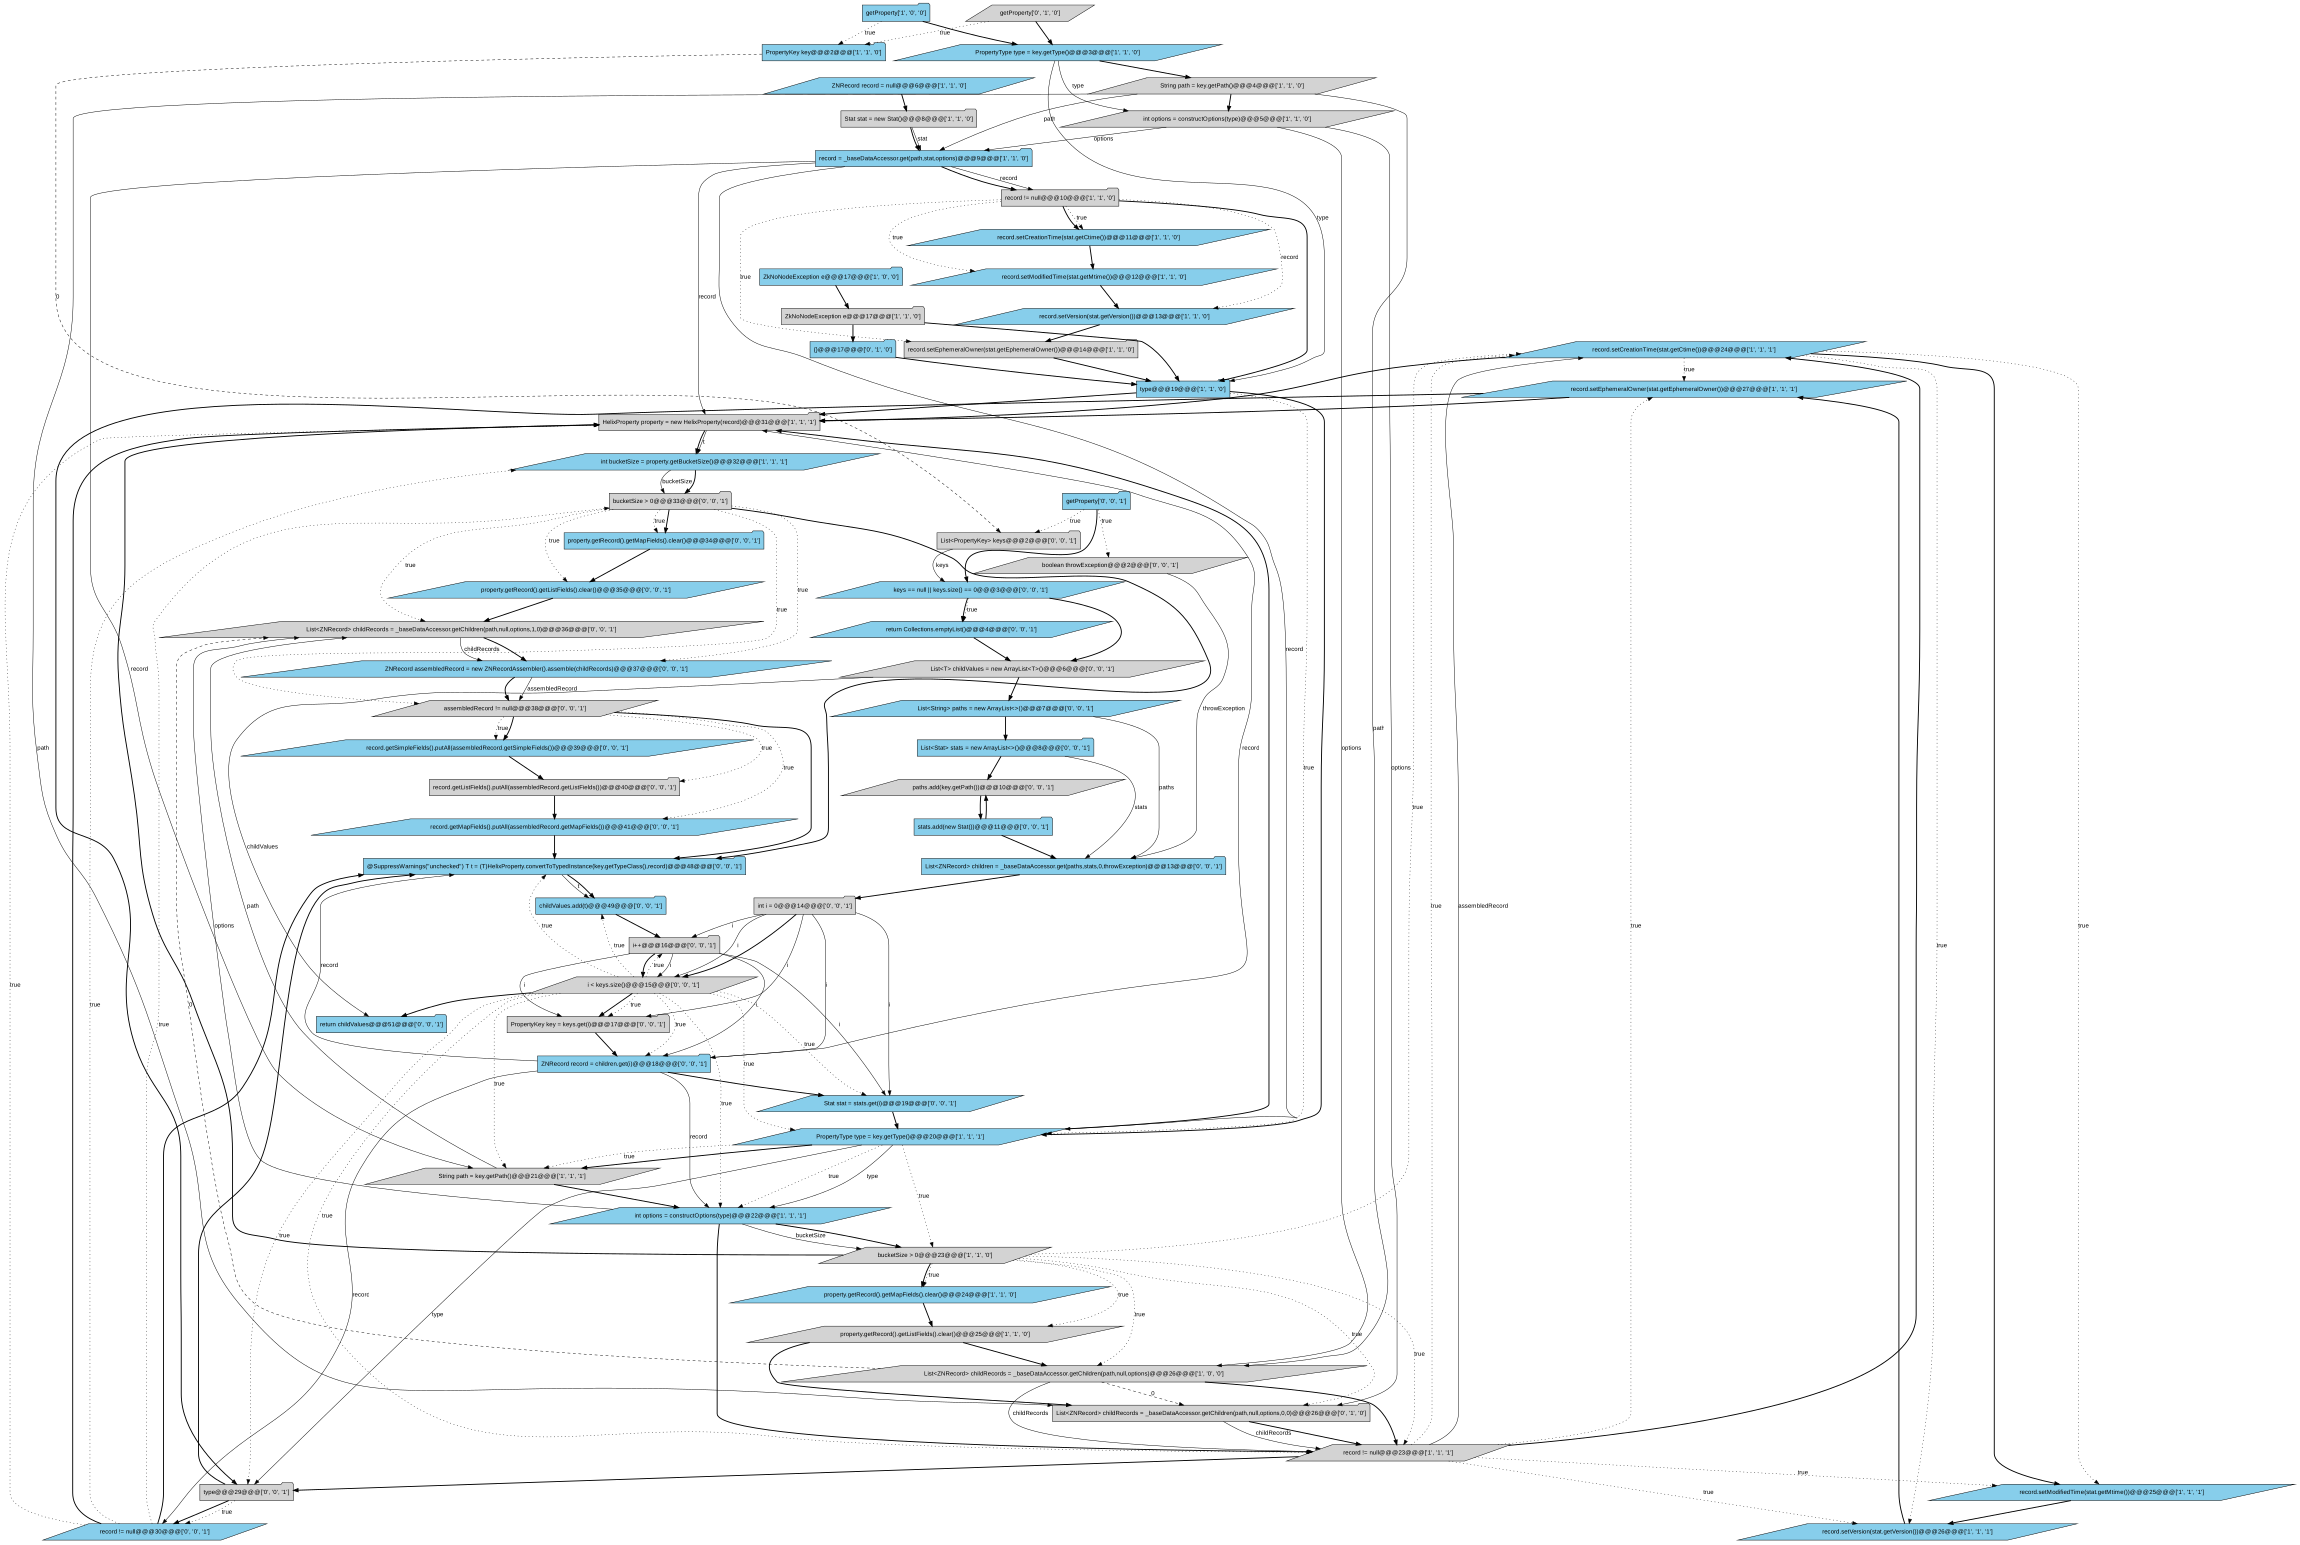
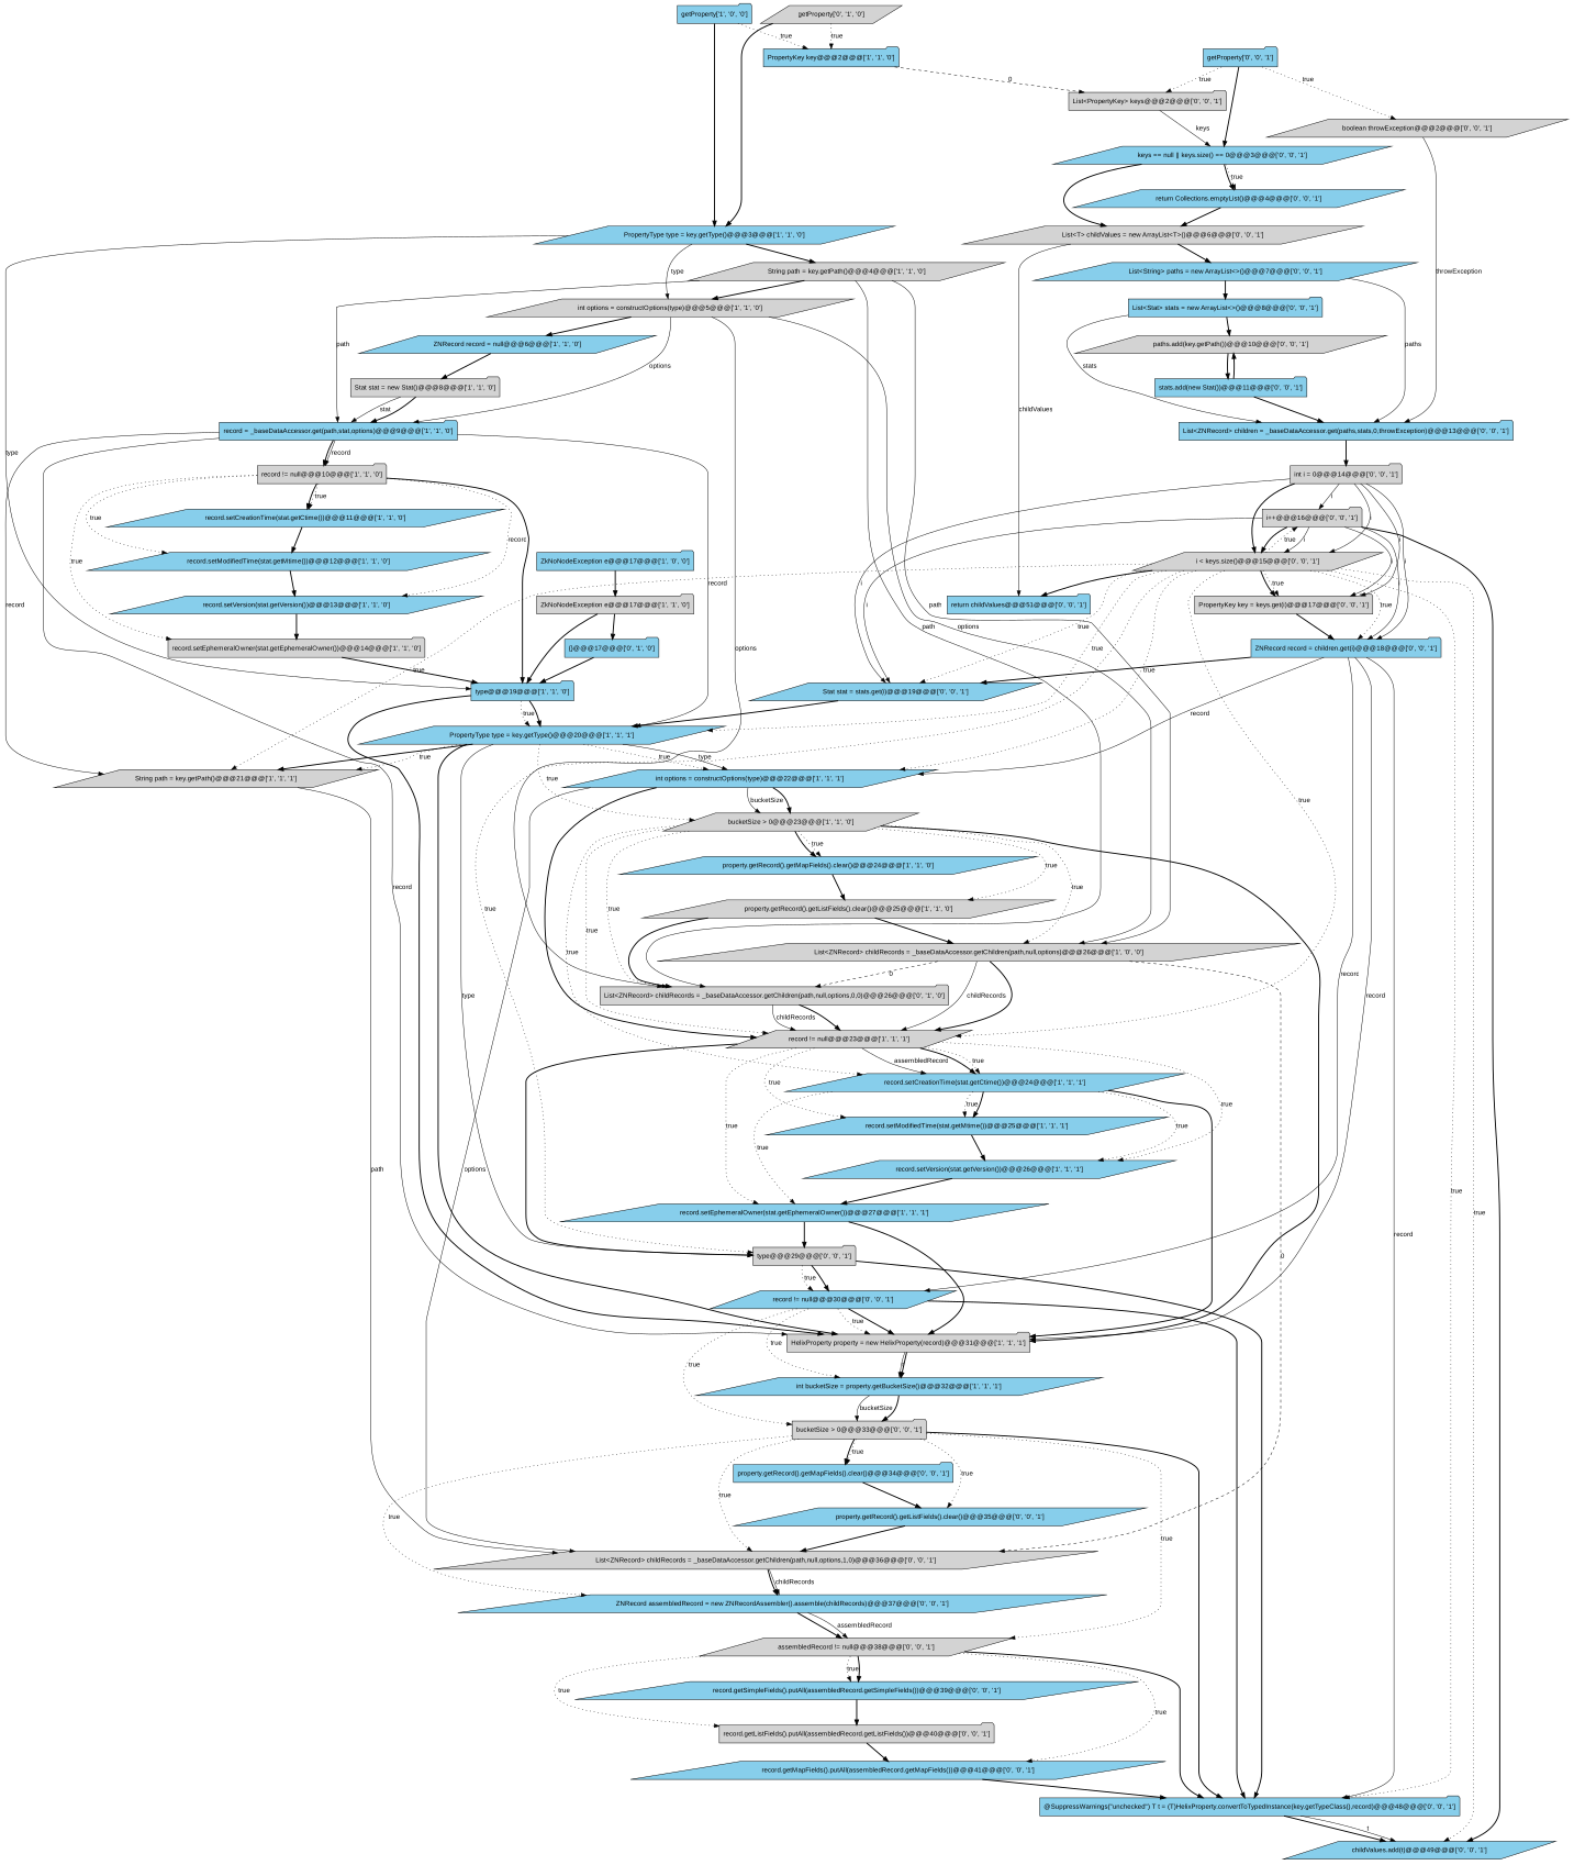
  digraph {
    fontname="Liberation Sans"
    node [fillcolor=skyblue fontname="Liberation Sans" shape=parallelogram style=filled]
    edge [fontname="Liberation Sans" style=bold]
    n1 [label="record.setCreationTime(stat.getCtime())@@@24@@@['1', '1', '1']"]
    n2 [label="record.setEphemeralOwner(stat.getEphemeralOwner())@@@27@@@['1', '1', '1']"]
    n3 [label="record.setModifiedTime(stat.getMtime())@@@25@@@['1', '1', '1']"]
    n4 [fillcolor=lightgrey label="HelixProperty property = new HelixProperty(record)@@@31@@@['1', '1', '1']" shape=folder]
    n5 [label="record.setVersion(stat.getVersion())@@@26@@@['1', '1', '1']"]
    n6 [fillcolor=lightgrey label="type@@@29@@@['0', '0', '1']" shape=folder]
    n7 [label="int bucketSize = property.getBucketSize()@@@32@@@['1', '1', '1']"]
    n8 [label="property.getRecord().getListFields().clear()@@@35@@@['0', '0', '1']"]
    n9 [fillcolor=lightgrey label="List<ZNRecord> childRecords = _baseDataAccessor.getChildren(path,null,options,1,0)@@@36@@@['0', '0', '1']"]
    n10 [label="ZNRecord assembledRecord = new ZNRecordAssembler().assemble(childRecords)@@@37@@@['0', '0', '1']"]
    n11 [fillcolor=lightgrey label="Stat stat = new Stat()@@@8@@@['1', '1', '0']" shape=folder]
    n12 [label="record = _baseDataAccessor.get(path,stat,options)@@@9@@@['1', '1', '0']" shape=folder]
    n13 [label="PropertyType type = key.getType()@@@20@@@['1', '1', '1']"]
    n14 [fillcolor=lightgrey label="String path = key.getPath()@@@21@@@['1', '1', '1']"]
    n15 [fillcolor=lightgrey label="record != null@@@10@@@['1', '1', '0']" shape=folder]
    n16 [label="ZkNoNodeException e@@@17@@@['1', '0', '0']" shape=folder]
    n17 [fillcolor=lightgrey label="ZkNoNodeException e@@@17@@@['1', '1', '0']" shape=folder]
    n18 [label="type@@@19@@@['1', '1', '0']" shape=folder]
    n19 [label="{}@@@17@@@['0', '1', '0']" shape=folder]
    n20 [label="record.setCreationTime(stat.getCtime())@@@11@@@['1', '1', '0']"]
    n21 [label="record.setModifiedTime(stat.getMtime())@@@12@@@['1', '1', '0']"]
    n22 [label="record.setVersion(stat.getVersion())@@@13@@@['1', '1', '0']"]
    n23 [label="List<Stat> stats = new ArrayList<>()@@@8@@@['0', '0', '1']" shape=folder]
    n24 [fillcolor=lightgrey label="paths.add(key.getPath())@@@10@@@['0', '0', '1']"]
    n25 [label="List<ZNRecord> children = _baseDataAccessor.get(paths,stats,0,throwException)@@@13@@@['0', '0', '1']" shape=folder]
    n26 [label="stats.add(new Stat())@@@11@@@['0', '0', '1']" shape=folder]
    n27 [fillcolor=lightgrey label="int i = 0@@@14@@@['0', '0', '1']" shape=folder]
    n28 [label="getProperty['1', '0', '0']" shape=folder]
    n29 [label="PropertyKey key@@@2@@@['1', '1', '0']" shape=folder]
    n30 [label="PropertyType type = key.getType()@@@3@@@['1', '1', '0']"]
    n31 [fillcolor=lightgrey label="List<PropertyKey> keys@@@2@@@['0', '0', '1']" shape=folder]
    n32 [fillcolor=lightgrey label="String path = key.getPath()@@@4@@@['1', '1', '0']"]
    n33 [fillcolor=lightgrey label="int options = constructOptions(type)@@@5@@@['1', '1', '0']"]
    n34 [label="property.getRecord().getMapFields().clear()@@@24@@@['1', '1', '0']"]
    n35 [fillcolor=lightgrey label="property.getRecord().getListFields().clear()@@@25@@@['1', '1', '0']"]
    n36 [fillcolor=lightgrey label="List<ZNRecord> childRecords = _baseDataAccessor.getChildren(path,null,options,0,0)@@@26@@@['0', '1', '0']" shape=folder]
    n37 [fillcolor=lightgrey label="List<ZNRecord> childRecords = _baseDataAccessor.getChildren(path,null,options)@@@26@@@['1', '0', '0']"]
    n38 [label="record.getMapFields().putAll(assembledRecord.getMapFields())@@@41@@@['0', '0', '1']"]
    n39 [label="@SuppressWarnings(\"unchecked\") T t = (T)HelixProperty.convertToTypedInstance(key.getTypeClass(),record)@@@48@@@['0', '0', '1']" shape=folder]
-   n40 [label="childValues.add(t)@@@49@@@['0', '0', '1']" shape=folder]
+   n40 [label="childValues.add(t)@@@49@@@['0', '0', '1']"]
    n41 [fillcolor=lightgrey label="bucketSize > 0@@@23@@@['1', '1', '0']"]
    n42 [label="int options = constructOptions(type)@@@22@@@['1', '1', '1']"]
    n43 [label="record != null@@@30@@@['0', '0', '1']"]
    n44 [fillcolor=lightgrey label="record != null@@@23@@@['1', '1', '1']"]
    n45 [fillcolor=lightgrey label="i++@@@16@@@['0', '0', '1']" shape=folder]
    n46 [label="List<String> paths = new ArrayList<>()@@@7@@@['0', '0', '1']"]
    n47 [label="property.getRecord().getMapFields().clear()@@@34@@@['0', '0', '1']" shape=folder]
    n48 [label="ZNRecord record = children.get(i)@@@18@@@['0', '0', '1']" shape=folder]
    n49 [label="Stat stat = stats.get(i)@@@19@@@['0', '0', '1']"]
    n50 [fillcolor=lightgrey label="bucketSize > 0@@@33@@@['0', '0', '1']" shape=folder]
    n51 [fillcolor=lightgrey label="assembledRecord != null@@@38@@@['0', '0', '1']"]
    n52 [label="record.getSimpleFields().putAll(assembledRecord.getSimpleFields())@@@39@@@['0', '0', '1']"]
    n53 [fillcolor=lightgrey label="record.getListFields().putAll(assembledRecord.getListFields())@@@40@@@['0', '0', '1']" shape=folder]
    n54 [label="ZNRecord record = null@@@6@@@['1', '1', '0']"]
    n55 [fillcolor=lightgrey label="PropertyKey key = keys.get(i)@@@17@@@['0', '0', '1']" shape=folder]
    n56 [fillcolor=lightgrey label="i < keys.size()@@@15@@@['0', '0', '1']"]
    n57 [fillcolor=lightgrey label="record.setEphemeralOwner(stat.getEphemeralOwner())@@@14@@@['1', '1', '0']" shape=folder]
    n58 [label="getProperty['0', '0', '1']" shape=folder]
    n59 [fillcolor=lightgrey label="boolean throwException@@@2@@@['0', '0', '1']"]
    n60 [label="keys == null || keys.size() == 0@@@3@@@['0', '0', '1']"]
    n61 [label="return Collections.emptyList()@@@4@@@['0', '0', '1']"]
    n62 [fillcolor=lightgrey label="List<T> childValues = new ArrayList<T>()@@@6@@@['0', '0', '1']"]
    n63 [label="return childValues@@@51@@@['0', '0', '1']" shape=folder]
    n64 [fillcolor=lightgrey label="getProperty['0', '1', '0']"]
    n1 -> n2 [label=true style=dotted]
    n1 -> n3 [label=true style=dotted]
    n1 -> n3
    n1 -> n4
    n1 -> n5 [label=true style=dotted]
    n2 -> n4
    n2 -> n6
    n3 -> n5
    n4 -> n7 [label=t style=solid]
    n4 -> n7
    n5 -> n2
    n6 -> n39
    n6 -> n43
    n6 -> n43 [label=true style=dotted]
    n7 -> n50 [label=bucketSize style=solid]
    n7 -> n50
    n8 -> n9
    n9 -> n10
    n9 -> n10 [label=childRecords style=solid]
    n10 -> n51
    n10 -> n51 [label=assembledRecord style=solid]
    n11 -> n12
    n11 -> n12 [label=stat style=solid]
    n12 -> n4 [label=record style=solid]
    n12 -> n13 [label=record style=solid]
    n12 -> n14 [label=record style=solid]
    n12 -> n15 [label=record style=solid]
    n12 -> n15
    n13 -> n4
    n13 -> n6 [label=type style=solid]
    n13 -> n14 [label=true style=dotted]
    n13 -> n14
    n13 -> n41 [label=true style=dotted]
    n13 -> n42 [label=true style=dotted]
    n13 -> n42 [label=type style=solid]
    n14 -> n9 [label=path style=solid]
-   n14 -> n42
    n15 -> n18
    n15 -> n20 [label=true style=dotted]
    n15 -> n20
    n15 -> n21 [label=true style=dotted]
    n15 -> n22 [label=record style=dotted]
    n15 -> n57 [label=true style=dotted]
    n16 -> n17
    n17 -> n18
    n17 -> n19
    n18 -> n4
    n18 -> n13 [label=true style=dotted]
    n18 -> n13
    n19 -> n18
    n20 -> n21
    n21 -> n22
    n22 -> n57
    n23 -> n24
    n23 -> n25 [label=stats style=solid]
    n24 -> n26
    n25 -> n27
    n26 -> n24
    n26 -> n25
    n27 -> n45 [label=i style=solid]
    n27 -> n48 [label=i style=solid]
    n27 -> n49 [label=i style=solid]
    n27 -> n55 [label=i style=solid]
    n27 -> n56 [label=i style=solid]
    n27 -> n56
    n28 -> n29 [label=true style=dotted]
    n28 -> n30
    n29 -> n31 [label=0 style=dashed]
    n30 -> n18 [label=type style=solid]
    n30 -> n32
    n30 -> n33 [label=type style=solid]
    n31 -> n60 [label=keys style=solid]
    n32 -> n12 [label=path style=solid]
    n32 -> n33
    n32 -> n36 [label=path style=solid]
    n32 -> n37 [label=path style=solid]
    n33 -> n12 [label=options style=solid]
    n33 -> n36 [label=options style=solid]
    n33 -> n37 [label=options style=solid]
+   n33 -> n54
    n34 -> n35
    n35 -> n36
    n35 -> n37
    n36 -> n44
    n36 -> n44 [label=childRecords style=solid]
    n37 -> n9 [label=0 style=dashed]
    n37 -> n36 [label=0 style=dashed]
    n37 -> n44 [label=childRecords style=solid]
    n37 -> n44
    n38 -> n39
    n39 -> n40
    n39 -> n40 [label=t style=solid]
-   n40 -> n45
+   n45 -> n40
    n41 -> n1 [label=true style=dotted]
    n41 -> n4
    n41 -> n34 [label=true style=dotted]
    n41 -> n34
    n41 -> n35 [label=true style=dotted]
    n41 -> n36 [label=true style=dotted]
    n41 -> n37 [label=true style=dotted]
    n41 -> n44 [label=true style=dotted]
    n42 -> n9 [label=options style=solid]
    n42 -> n41 [label=bucketSize style=solid]
    n42 -> n41
    n42 -> n44
    n43 -> n4 [label=true style=dotted]
    n43 -> n4
    n43 -> n7 [label=true style=dotted]
    n43 -> n39
    n43 -> n50 [label=true style=dotted]
    n44 -> n1 [label=true style=dotted]
    n44 -> n1 [label=assembledRecord style=solid]
    n44 -> n1
    n44 -> n2 [label=true style=dotted]
    n44 -> n3 [label=true style=dotted]
    n44 -> n5 [label=true style=dotted]
    n44 -> n6
    n45 -> n48 [label=i style=solid]
    n45 -> n49 [label=i style=solid]
    n45 -> n55 [label=i style=solid]
    n45 -> n56 [label=i style=solid]
    n45 -> n56
    n46 -> n23
    n46 -> n25 [label=paths style=solid]
    n47 -> n8
    n48 -> n4 [label=record style=solid]
    n48 -> n39 [label=record style=solid]
    n48 -> n42 [label=record style=solid]
    n48 -> n43 [label=record style=solid]
    n48 -> n49
    n49 -> n13
    n50 -> n8 [label=true style=dotted]
    n50 -> n9 [label=true style=dotted]
    n50 -> n10 [label=true style=dotted]
    n50 -> n39
    n50 -> n47
    n50 -> n47 [label=true style=dotted]
    n50 -> n51 [label=true style=dotted]
    n51 -> n38 [label=true style=dotted]
    n51 -> n39
    n51 -> n52 [label=true style=dotted]
    n51 -> n52
    n51 -> n53 [label=true style=dotted]
    n52 -> n53
    n53 -> n38
    n54 -> n11
    n55 -> n48
    n56 -> n6 [label=true style=dotted]
    n56 -> n13 [label=true style=dotted]
    n56 -> n14 [label=true style=dotted]
    n56 -> n39 [label=true style=dotted]
    n56 -> n40 [label=true style=dotted]
    n56 -> n42 [label=true style=dotted]
    n56 -> n44 [label=true style=dotted]
    n56 -> n45 [label=true style=dotted]
    n56 -> n48 [label=true style=dotted]
    n56 -> n49 [label=true style=dotted]
    n56 -> n55
    n56 -> n55 [label=true style=dotted]
    n56 -> n63
    n57 -> n18
    n58 -> n31 [label=true style=dotted]
    n58 -> n59 [label=true style=dotted]
    n58 -> n60
    n59 -> n25 [label=throwException style=solid]
    n60 -> n61
    n60 -> n61 [label=true style=dotted]
    n60 -> n62
    n61 -> n62
    n62 -> n46
    n62 -> n63 [label=childValues style=solid]
    n64 -> n29 [label=true style=dotted]
    n64 -> n30
  }
